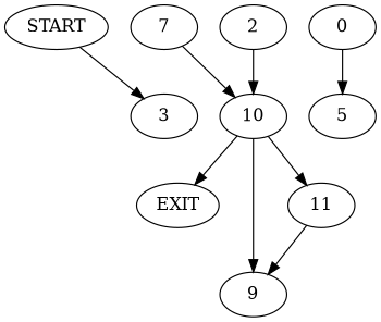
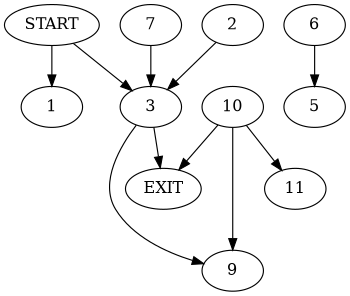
  digraph {
    n1 [label=START]
+   1
    3
    n4 [label=EXIT]
    2
-   6 [label=0]
+   6
    5
    7
    10
    11
    9
+   n1 -> 1
    n1 -> 3
-   2 -> 10
+   3 -> n4
+   2 -> 3
    6 -> 5
-   7 -> 10
+   7 -> 3
    10 -> n4
    10 -> 11
    10 -> 9
-   11 -> 9
+   3 -> 9
  }
